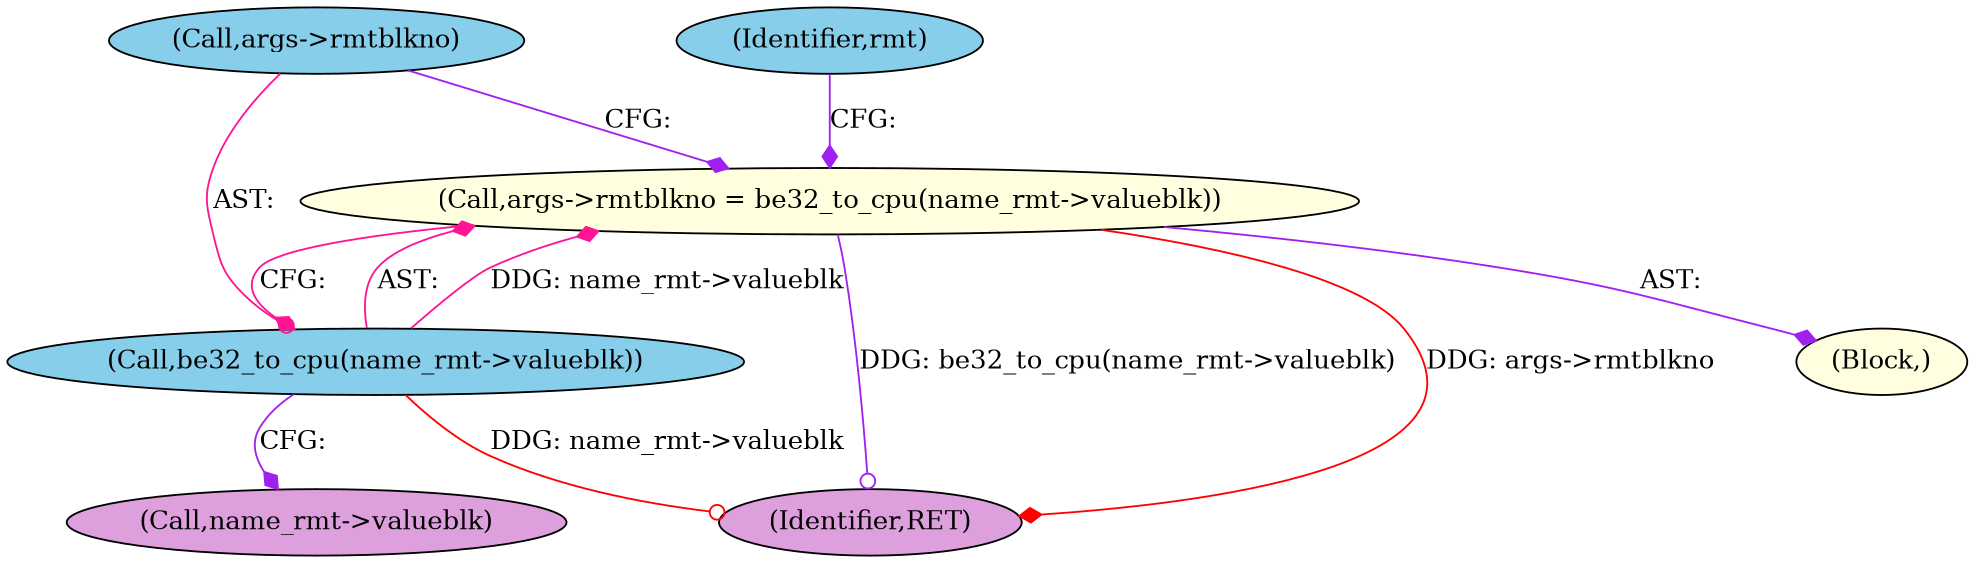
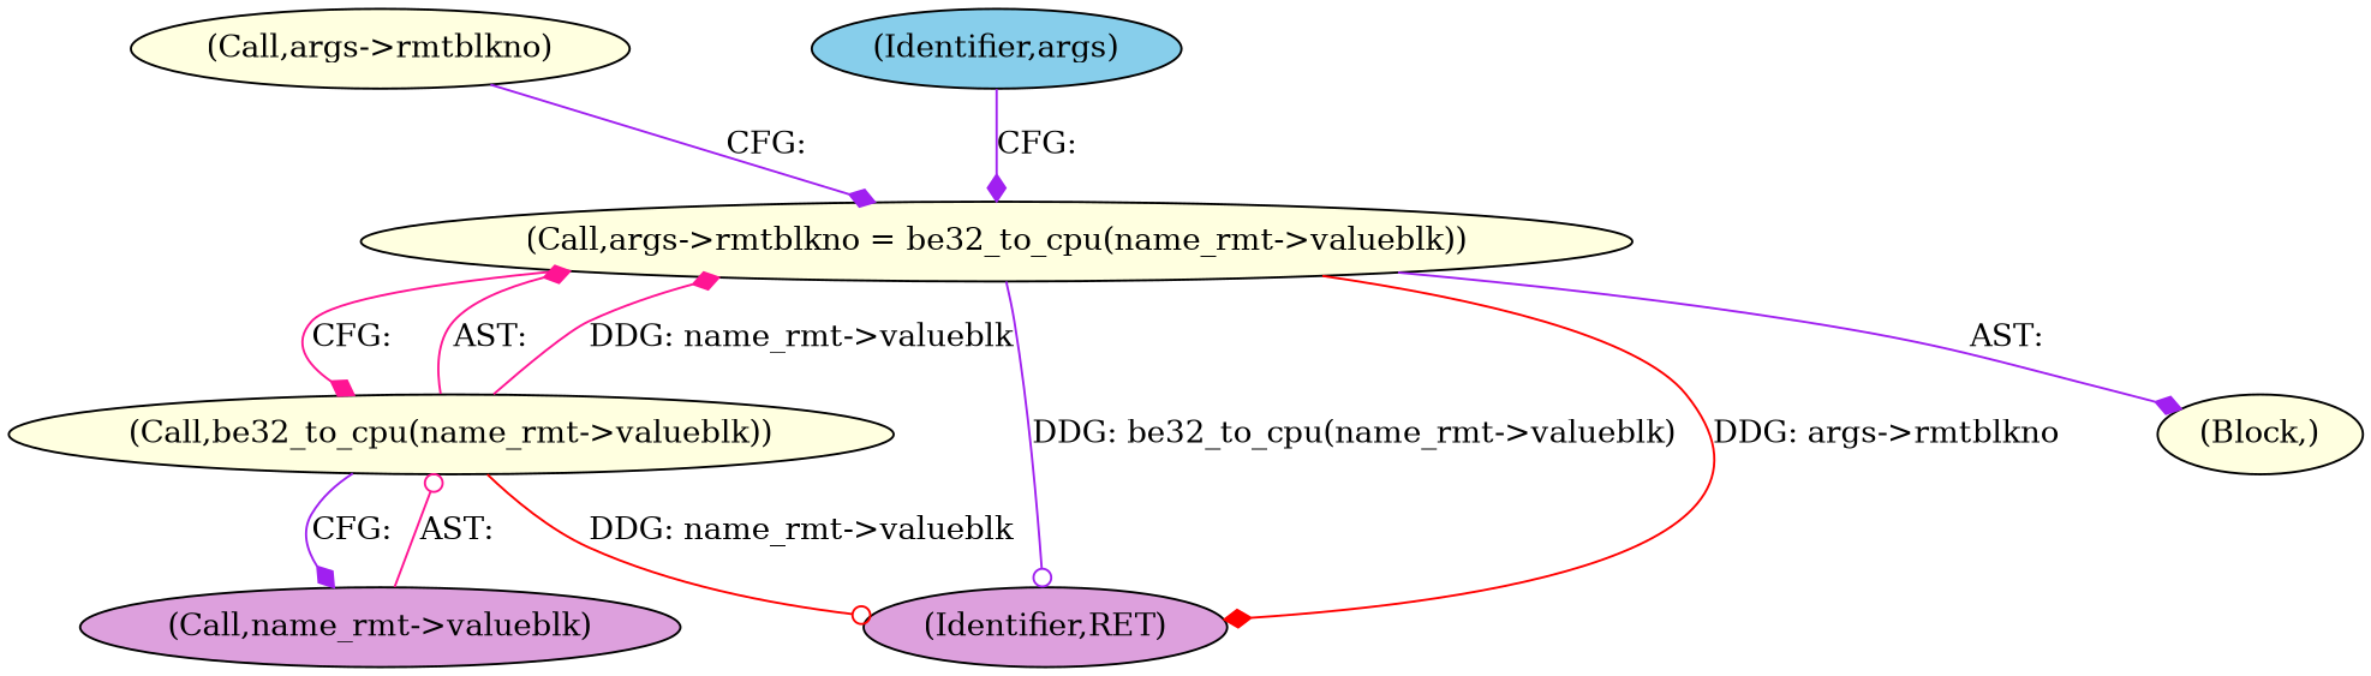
  digraph {
    node [fillcolor=lightyellow style=filled]
    edge [arrowhead=diamond color=purple]
    n1 [label="(Call,args->rmtblkno = be32_to_cpu(name_rmt->valueblk))"]
-   n2 [fillcolor=skyblue label="(Call,be32_to_cpu(name_rmt->valueblk))"]
+   n2 [label="(Call,be32_to_cpu(name_rmt->valueblk))"]
    n3 [label="(Block,)"]
    n4 [fillcolor=plum label="(Identifier,RET)"]
    n5 [fillcolor=plum label="(Call,name_rmt->valueblk)"]
-   n6 [fillcolor=skyblue label="(Identifier,rmt)"]
-   n7 [fillcolor=skyblue label="(Call,args->rmtblkno)"]
+   n6 [fillcolor=skyblue label="(Identifier,args)"]
+   n7 [label="(Call,args->rmtblkno)"]
    n1 -> n2 [color=deeppink label="CFG: "]
    n1 -> n3 [label="AST: "]
    n1 -> n4 [arrowhead=odot label="DDG: be32_to_cpu(name_rmt->valueblk)"]
    n1 -> n4 [color=red label="DDG: args->rmtblkno"]
    n2 -> n1 [color=deeppink label="AST: "]
    n2 -> n1 [color=deeppink label="DDG: name_rmt->valueblk"]
    n2 -> n4 [arrowhead=odot color=red label="DDG: name_rmt->valueblk"]
    n2 -> n5 [label="CFG: "]
-   n7 -> n2 [arrowhead=odot color=deeppink label="AST: "]
+   n5 -> n2 [arrowhead=odot color=deeppink label="AST: "]
    n6 -> n1 [label="CFG: "]
    n7 -> n1 [label="CFG: "]
  }
